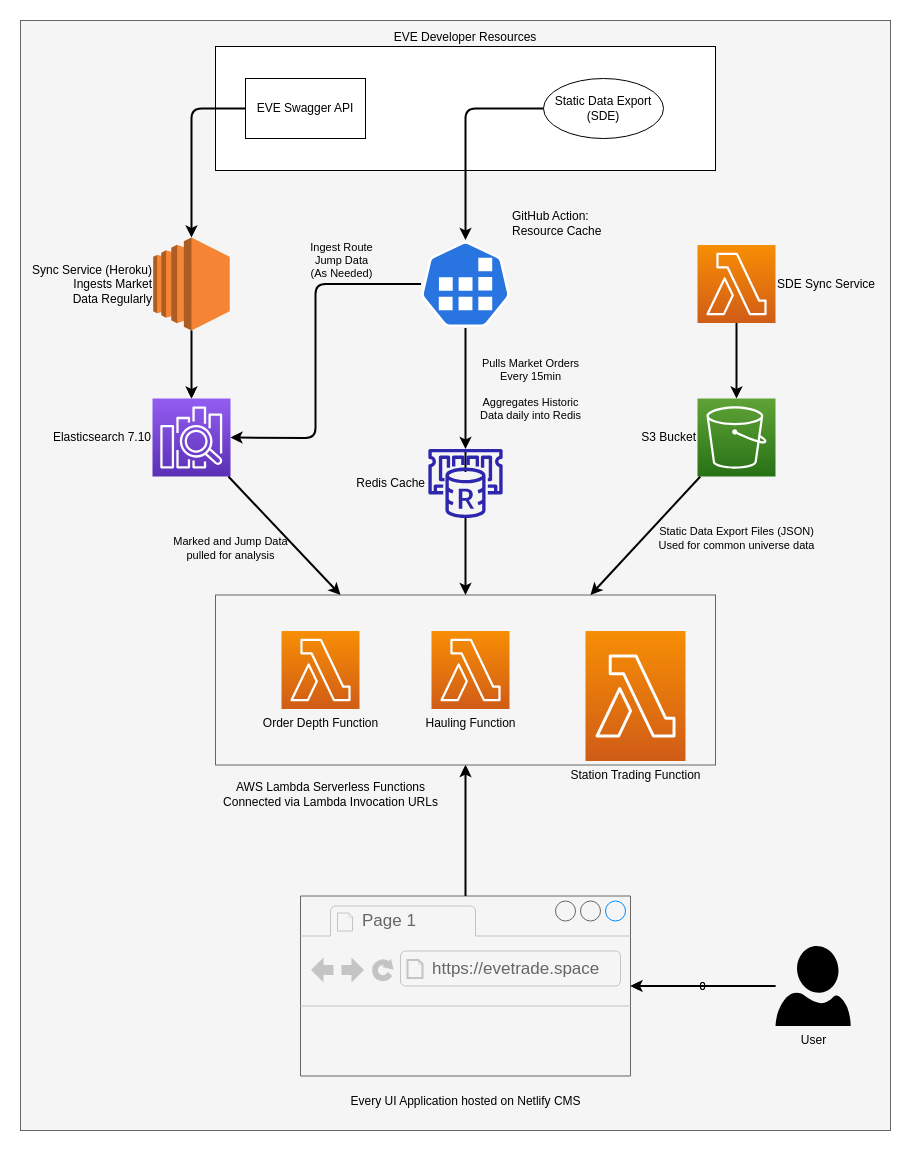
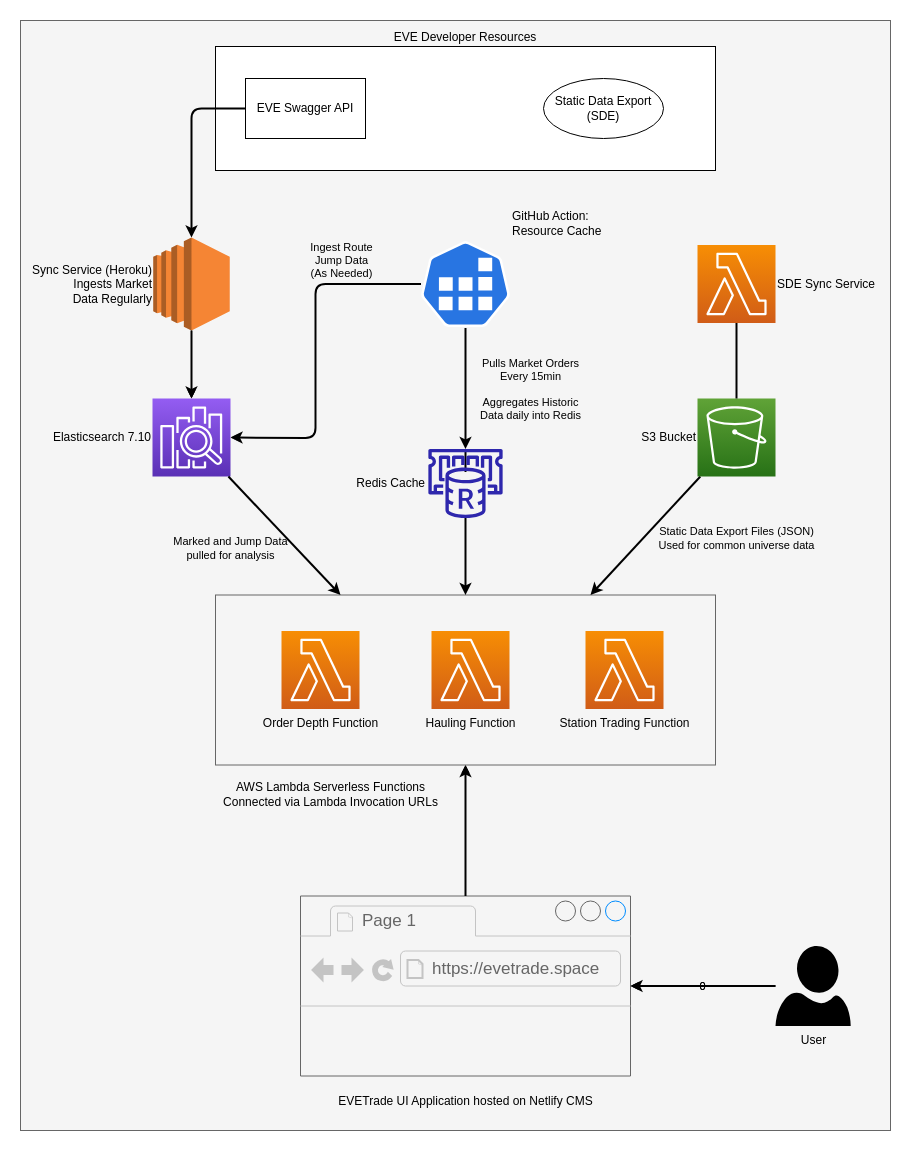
  <mxCell id="0" />
  <mxCell id="1" parent="0" />
  <mxCell id="2" value="" style="rounded=0;whiteSpace=wrap;html=1;align=left;labelBackgroundColor=none;fillColor=#f5f5f5;fontColor=#333333;strokeColor=#666666;" vertex="1" parent="1"><mxGeometry x="20" y="20" width="870" height="1110" as="geometry" /></mxCell>
  <mxCell id="3" value="0" style="edgeStyle=none;html=1;labelBackgroundColor=none;" parent="1" source="4" target="11" edge="1"><mxGeometry relative="1" as="geometry" /></mxCell>
  <mxCell id="4" value="User" style="sketch=0;aspect=fixed;pointerEvents=1;shadow=0;dashed=0;html=1;strokeColor=none;labelPosition=center;verticalLabelPosition=bottom;verticalAlign=top;align=center;fillColor=#000000;shape=mxgraph.azure.user;labelBackgroundColor=none;fontColor=#000000;" parent="1" vertex="1"><mxGeometry x="775" y="945.5" width="75.2" height="80" as="geometry" /></mxCell>
  <mxCell id="5" value="" style="rounded=0;whiteSpace=wrap;html=1;align=left;labelBackgroundColor=none;fillColor=#f5f5f5;fontColor=#333333;strokeColor=#666666;" parent="1" vertex="1"><mxGeometry x="215" y="594.5" width="500" height="170" as="geometry" /></mxCell>
  <mxCell id="6" value="Order Depth Function" style="sketch=0;points=[[0,0,0],[0.25,0,0],[0.5,0,0],[0.75,0,0],[1,0,0],[0,1,0],[0.25,1,0],[0.5,1,0],[0.75,1,0],[1,1,0],[0,0.25,0],[0,0.5,0],[0,0.75,0],[1,0.25,0],[1,0.5,0],[1,0.75,0]];outlineConnect=0;fontColor=#030303;gradientColor=#F78E04;gradientDirection=north;fillColor=#D05C17;strokeColor=#ffffff;dashed=0;verticalLabelPosition=bottom;verticalAlign=top;align=center;html=1;fontSize=12;fontStyle=0;aspect=fixed;shape=mxgraph.aws4.resourceIcon;resIcon=mxgraph.aws4.lambda;labelBackgroundColor=none;" parent="1" vertex="1"><mxGeometry x="281" y="630.5" width="78" height="78" as="geometry" /></mxCell>
  <mxCell id="7" value="Hauling Function" style="sketch=0;points=[[0,0,0],[0.25,0,0],[0.5,0,0],[0.75,0,0],[1,0,0],[0,1,0],[0.25,1,0],[0.5,1,0],[0.75,1,0],[1,1,0],[0,0.25,0],[0,0.5,0],[0,0.75,0],[1,0.25,0],[1,0.5,0],[1,0.75,0]];outlineConnect=0;fontColor=#030303;gradientColor=#F78E04;gradientDirection=north;fillColor=#D05C17;strokeColor=#ffffff;dashed=0;verticalLabelPosition=bottom;verticalAlign=top;align=center;html=1;fontSize=12;fontStyle=0;aspect=fixed;shape=mxgraph.aws4.resourceIcon;resIcon=mxgraph.aws4.lambda;labelBackgroundColor=none;" parent="1" vertex="1"><mxGeometry x="431" y="630.5" width="78" height="78" as="geometry" /></mxCell>
- <mxCell id="8" value="Station Trading Function" style="sketch=0;points=[[0,0,0],[0.25,0,0],[0.5,0,0],[0.75,0,0],[1,0,0],[0,1,0],[0.25,1,0],[0.5,1,0],[0.75,1,0],[1,1,0],[0,0.25,0],[0,0.5,0],[0,0.75,0],[1,0.25,0],[1,0.5,0],[1,0.75,0]];outlineConnect=0;fontColor=#030303;gradientColor=#F78E04;gradientDirection=north;fillColor=#D05C17;strokeColor=#ffffff;dashed=0;verticalLabelPosition=bottom;verticalAlign=top;align=center;html=1;fontSize=12;fontStyle=0;aspect=fixed;shape=mxgraph.aws4.resourceIcon;resIcon=mxgraph.aws4.lambda;labelBackgroundColor=none;" parent="1" vertex="1"><mxGeometry x="585" y="630.5" width="100" height="130" as="geometry" /></mxCell>
+ <mxCell id="8" value="Station Trading Function" style="sketch=0;points=[[0,0,0],[0.25,0,0],[0.5,0,0],[0.75,0,0],[1,0,0],[0,1,0],[0.25,1,0],[0.5,1,0],[0.75,1,0],[1,1,0],[0,0.25,0],[0,0.5,0],[0,0.75,0],[1,0.25,0],[1,0.5,0],[1,0.75,0]];outlineConnect=0;fontColor=#030303;gradientColor=#F78E04;gradientDirection=north;fillColor=#D05C17;strokeColor=#ffffff;dashed=0;verticalLabelPosition=bottom;verticalAlign=top;align=center;html=1;fontSize=12;fontStyle=0;aspect=fixed;shape=mxgraph.aws4.resourceIcon;resIcon=mxgraph.aws4.lambda;labelBackgroundColor=none;" parent="1" vertex="1"><mxGeometry x="585" y="630.5" width="78" height="78" as="geometry" /></mxCell>
  <mxCell id="9" value="AWS Lambda Serverless Functions&lt;br&gt;Connected via Lambda Invocation URLs" style="text;html=1;resizable=0;autosize=1;align=center;verticalAlign=middle;points=[];fillColor=none;strokeColor=none;rounded=0;labelBackgroundColor=none;fontColor=#000000;" parent="1" vertex="1"><mxGeometry x="215" y="778.5" width="230" height="30" as="geometry" /></mxCell>
  <mxCell id="10" value="" style="group;labelBackgroundColor=none;" parent="1" vertex="1" connectable="0"><mxGeometry x="300" y="895.5" width="330" height="215" as="geometry" /></mxCell>
  <mxCell id="11" value="" style="strokeWidth=1;shadow=0;dashed=0;align=center;html=1;shape=mxgraph.mockup.containers.browserWindow;rSize=0;strokeColor=#666666;strokeColor2=#008cff;strokeColor3=#c4c4c4;mainText=,;recursiveResize=0;fillColor=#f5f5f5;fontColor=#333333;labelBackgroundColor=none;" parent="10" vertex="1"><mxGeometry width="330" height="180" as="geometry" /></mxCell>
  <mxCell id="12" value="Page 1" style="strokeWidth=1;shadow=0;dashed=0;align=center;html=1;shape=mxgraph.mockup.containers.anchor;fontSize=17;fontColor=#666666;align=left;labelBackgroundColor=none;" parent="11" vertex="1"><mxGeometry x="60" y="12" width="110" height="26" as="geometry" /></mxCell>
  <mxCell id="13" value="https://evetrade.space" style="strokeWidth=1;shadow=0;dashed=0;align=center;html=1;shape=mxgraph.mockup.containers.anchor;rSize=0;fontSize=17;fontColor=#666666;align=left;labelBackgroundColor=none;" parent="11" vertex="1"><mxGeometry x="130" y="60" width="250" height="26" as="geometry" /></mxCell>
- <mxCell id="14" value="Every UI Application hosted on Netlify CMS" style="text;html=1;resizable=0;autosize=1;align=center;verticalAlign=middle;points=[];fillColor=none;strokeColor=none;rounded=0;labelBackgroundColor=none;fontColor=#000000;" parent="10" vertex="1"><mxGeometry x="30" y="195" width="270" height="20" as="geometry" /></mxCell>
+ <mxCell id="14" value="EVETrade UI Application hosted on Netlify CMS" style="text;html=1;resizable=0;autosize=1;align=center;verticalAlign=middle;points=[];fillColor=none;strokeColor=none;rounded=0;labelBackgroundColor=none;fontColor=#000000;" parent="10" vertex="1"><mxGeometry x="30" y="195" width="270" height="20" as="geometry" /></mxCell>
  <mxCell id="15" style="edgeStyle=none;html=1;entryX=0.5;entryY=1;entryDx=0;entryDy=0;labelBackgroundColor=none;fontColor=#FFFFFF;" parent="1" source="11" target="5" edge="1"><mxGeometry relative="1" as="geometry" /></mxCell>
  <mxCell id="16" value="Static Data Export Files (JSON)&lt;br style=&quot;font-size: 11px;&quot;&gt;Used for common universe data" style="edgeStyle=none;html=1;entryX=0.75;entryY=0;entryDx=0;entryDy=0;fontColor=#000000;labelBackgroundColor=none;strokeColor=#000000;strokeWidth=2;fontStyle=0;spacing=3;fontSize=11;" parent="1" source="17" target="5" edge="1"><mxGeometry x="-0.737" y="69" relative="1" as="geometry"><mxPoint as="offset" /></mxGeometry></mxCell>
  <mxCell id="17" value="S3 Bucket" style="sketch=0;points=[[0,0,0],[0.25,0,0],[0.5,0,0],[0.75,0,0],[1,0,0],[0,1,0],[0.25,1,0],[0.5,1,0],[0.75,1,0],[1,1,0],[0,0.25,0],[0,0.5,0],[0,0.75,0],[1,0.25,0],[1,0.5,0],[1,0.75,0]];outlineConnect=0;fontColor=#000000;gradientColor=#60A337;gradientDirection=north;fillColor=#277116;strokeColor=#ffffff;dashed=0;verticalLabelPosition=middle;verticalAlign=middle;align=right;html=1;fontSize=12;fontStyle=0;aspect=fixed;shape=mxgraph.aws4.resourceIcon;resIcon=mxgraph.aws4.s3;labelBackgroundColor=none;labelPosition=left;" parent="1" vertex="1"><mxGeometry x="697" y="398" width="78" height="78" as="geometry" /></mxCell>
  <mxCell id="18" value="Elasticsearch 7.10" style="sketch=0;points=[[0,0,0],[0.25,0,0],[0.5,0,0],[0.75,0,0],[1,0,0],[0,1,0],[0.25,1,0],[0.5,1,0],[0.75,1,0],[1,1,0],[0,0.25,0],[0,0.5,0],[0,0.75,0],[1,0.25,0],[1,0.5,0],[1,0.75,0]];outlineConnect=0;fontColor=#000000;gradientColor=#945DF2;gradientDirection=north;fillColor=#5A30B5;strokeColor=#ffffff;dashed=0;verticalLabelPosition=middle;verticalAlign=middle;align=right;html=1;fontSize=12;fontStyle=0;aspect=fixed;shape=mxgraph.aws4.resourceIcon;resIcon=mxgraph.aws4.elasticsearch_service;labelBackgroundColor=none;labelPosition=left;" parent="1" vertex="1"><mxGeometry x="152" y="398" width="78" height="78" as="geometry" /></mxCell>
- <mxCell id="19" style="edgeStyle=none;html=1;entryX=0.5;entryY=0;entryDx=0;entryDy=0;entryPerimeter=0;fontColor=#FFFFFF;labelBackgroundColor=none;strokeColor=#000000;strokeWidth=2;fontStyle=0;spacing=3;fontSize=11;" parent="1" source="20" target="17" edge="1"><mxGeometry relative="1" as="geometry" /></mxCell>
+ <mxCell id="19" style="edgeStyle=none;html=1;entryX=0.5;entryY=0;entryDx=0;entryDy=0;entryPerimeter=0;fontColor=#FFFFFF;labelBackgroundColor=none;strokeColor=#000000;strokeWidth=2;fontStyle=0;spacing=3;fontSize=11;endArrow=none;" parent="1" source="20" target="17" edge="1"><mxGeometry relative="1" as="geometry" /></mxCell>
  <mxCell id="20" value="SDE Sync Service" style="sketch=0;points=[[0,0,0],[0.25,0,0],[0.5,0,0],[0.75,0,0],[1,0,0],[0,1,0],[0.25,1,0],[0.5,1,0],[0.75,1,0],[1,1,0],[0,0.25,0],[0,0.5,0],[0,0.75,0],[1,0.25,0],[1,0.5,0],[1,0.75,0]];outlineConnect=0;fontColor=#000000;gradientColor=#F78E04;gradientDirection=north;fillColor=#D05C17;strokeColor=#ffffff;dashed=0;verticalLabelPosition=middle;verticalAlign=middle;align=left;html=1;fontSize=12;fontStyle=0;aspect=fixed;shape=mxgraph.aws4.resourceIcon;resIcon=mxgraph.aws4.lambda;labelBackgroundColor=none;labelPosition=right;" parent="1" vertex="1"><mxGeometry x="697" y="244.5" width="78" height="78" as="geometry" /></mxCell>
  <mxCell id="21" style="edgeStyle=none;html=1;entryX=1;entryY=0.5;entryDx=0;entryDy=0;entryPerimeter=0;fontColor=#FFFFFF;labelBackgroundColor=none;" parent="1" source="22" target="18" edge="1"><mxGeometry relative="1" as="geometry"><Array as="points"><mxPoint x="315" y="283.5" /><mxPoint x="315" y="437.5" /></Array></mxGeometry></mxCell>
  <mxCell id="22" value="GitHub Action:&lt;br&gt;Resource Cache" style="sketch=0;html=1;dashed=0;whitespace=wrap;fillColor=#2875E2;strokeColor=#ffffff;points=[[0.005,0.63,0],[0.1,0.2,0],[0.9,0.2,0],[0.5,0,0],[0.995,0.63,0],[0.72,0.99,0],[0.5,1,0],[0.28,0.99,0]];shape=mxgraph.kubernetes.icon;prIcon=job;labelBackgroundColor=none;fontColor=#000000;labelPosition=right;verticalLabelPosition=top;align=left;verticalAlign=bottom;" parent="1" vertex="1"><mxGeometry x="420.5" y="239.5" width="89" height="88" as="geometry" /></mxCell>
  <mxCell id="23" style="edgeStyle=none;html=1;entryX=0.5;entryY=0;entryDx=0;entryDy=0;entryPerimeter=0;fontColor=#FFFFFF;labelBackgroundColor=none;" parent="1" source="24" target="18" edge="1"><mxGeometry relative="1" as="geometry" /></mxCell>
  <mxCell id="24" value="Sync Service (Heroku)&lt;br&gt;Ingests Market &lt;br&gt;Data Regularly" style="outlineConnect=0;dashed=0;verticalLabelPosition=middle;verticalAlign=middle;align=right;html=1;shape=mxgraph.aws3.ec2;fillColor=#F58534;gradientColor=none;labelBackgroundColor=none;fontColor=#000000;labelPosition=left;" parent="1" vertex="1"><mxGeometry x="152.75" y="237" width="76.5" height="93" as="geometry" /></mxCell>
  <mxCell id="25" value="&lt;font&gt;EVE Developer Resources&lt;/font&gt;" style="rounded=0;whiteSpace=wrap;html=1;align=center;labelPosition=center;verticalLabelPosition=top;verticalAlign=bottom;labelBackgroundColor=none;fontColor=#000000;strokeColor=#000000;fillColor=#FFFFFF;" parent="1" vertex="1"><mxGeometry x="215" y="46" width="500" height="124" as="geometry" /></mxCell>
  <mxCell id="26" value="EVE Swagger API" style="rounded=0;whiteSpace=wrap;html=1;labelBackgroundColor=none;strokeColor=#000000;fillColor=#FFFFFF;fontColor=#000000;" parent="1" vertex="1"><mxGeometry x="245" y="78" width="120" height="60" as="geometry" /></mxCell>
  <mxCell id="27" value="Static Data Export&lt;br&gt;(SDE)" style="ellipse;whiteSpace=wrap;html=1;labelBackgroundColor=none;fontColor=#000000;strokeColor=#000000;fillColor=#FFFFFF;" parent="1" vertex="1"><mxGeometry x="543" y="78" width="120" height="60" as="geometry" /></mxCell>
- <mxCell id="28" style="edgeStyle=none;html=1;entryX=0.5;entryY=0;entryDx=0;entryDy=0;entryPerimeter=0;fontColor=#FFFFFF;labelBackgroundColor=none;fillColor=#f5f5f5;strokeColor=#000000;strokeWidth=2;fontStyle=0;spacing=3;fontSize=11;exitX=0;exitY=0.5;exitDx=0;exitDy=0;" parent="1" edge="1" target="22" source="27"><mxGeometry relative="1" as="geometry"><Array as="points"><mxPoint x="465" y="108" /></Array><mxPoint x="543" y="146" as="sourcePoint" /><mxPoint x="465" y="371" as="targetPoint" /></mxGeometry></mxCell>
  <mxCell id="29" style="edgeStyle=none;html=1;entryX=1;entryY=0.5;entryDx=0;entryDy=0;entryPerimeter=0;fontColor=#FFFFFF;labelBackgroundColor=none;strokeColor=#FFFFFF;strokeWidth=2;" parent="1" edge="1"><mxGeometry relative="1" as="geometry"><Array as="points"><mxPoint x="315" y="283.5" /><mxPoint x="315" y="437.5" /></Array><mxPoint x="420.5" y="283.5" as="sourcePoint" /><mxPoint x="230" y="437" as="targetPoint" /></mxGeometry></mxCell>
  <mxCell id="30" style="edgeStyle=none;html=1;entryX=0.5;entryY=0;entryDx=0;entryDy=0;entryPerimeter=0;fontColor=#FFFFFF;labelBackgroundColor=none;strokeColor=#000000;strokeWidth=2;fontStyle=0;spacing=3;fontSize=11;" parent="1" edge="1"><mxGeometry relative="1" as="geometry"><mxPoint x="191" y="330" as="sourcePoint" /><mxPoint x="191" y="398" as="targetPoint" /></mxGeometry></mxCell>
  <mxCell id="31" value="Pulls Market Orders&lt;br&gt;Every 15min&lt;br&gt;&lt;br&gt;Aggregates Historic&lt;br&gt;Data daily into Redis" style="edgeStyle=none;html=1;fontColor=#000000;labelBackgroundColor=none;strokeColor=#000000;strokeWidth=2;fontStyle=0;spacing=3;fontSize=11;" parent="1" edge="1" target="40"><mxGeometry x="0.008" y="65" relative="1" as="geometry"><mxPoint x="465" y="327.5" as="sourcePoint" /><mxPoint x="465" y="398.5" as="targetPoint" /><mxPoint as="offset" /></mxGeometry></mxCell>
  <mxCell id="32" value="0" style="edgeStyle=none;html=1;labelBackgroundColor=none;strokeColor=#000000;strokeWidth=2;fontStyle=0;spacing=3;fontSize=11;" parent="1" edge="1"><mxGeometry relative="1" as="geometry"><mxPoint x="775" y="985.5" as="sourcePoint" /><mxPoint x="630" y="985.5" as="targetPoint" /></mxGeometry></mxCell>
  <mxCell id="33" style="edgeStyle=none;html=1;entryX=0.5;entryY=1;entryDx=0;entryDy=0;labelBackgroundColor=none;fontColor=#FFFFFF;strokeColor=#000000;strokeWidth=2;fontStyle=0;spacing=3;fontSize=11;" parent="1" edge="1"><mxGeometry relative="1" as="geometry"><mxPoint x="465" y="895.5" as="sourcePoint" /><mxPoint x="465" y="764.5" as="targetPoint" /></mxGeometry></mxCell>
  <mxCell id="34" value="Marked and Jump Data &lt;br style=&quot;font-size: 11px;&quot;&gt;pulled for analysis" style="edgeStyle=none;html=1;entryX=0.25;entryY=0;entryDx=0;entryDy=0;fontColor=#000000;labelBackgroundColor=none;strokeColor=#000000;strokeWidth=2;fontStyle=0;spacing=3;fontSize=11;" parent="1" edge="1"><mxGeometry x="-0.337" y="-48" relative="1" as="geometry"><mxPoint x="227.895" y="476" as="sourcePoint" /><mxPoint x="340" y="594.5" as="targetPoint" /><mxPoint as="offset" /></mxGeometry></mxCell>
  <mxCell id="35" value="" style="edgeStyle=none;html=1;entryX=0.5;entryY=0;entryDx=0;entryDy=0;fontColor=#000000;labelBackgroundColor=none;strokeColor=#000000;strokeWidth=2;fontStyle=0;spacing=3;fontSize=11;startArrow=none;" parent="1" edge="1" source="40"><mxGeometry x="0.051" y="95" relative="1" as="geometry"><mxPoint x="465" y="471.5" as="sourcePoint" /><mxPoint x="465" y="594.5" as="targetPoint" /><mxPoint as="offset" /></mxGeometry></mxCell>
  <mxCell id="36" style="edgeStyle=none;html=1;entryX=1;entryY=0.5;entryDx=0;entryDy=0;entryPerimeter=0;fontColor=#FFFFFF;labelBackgroundColor=none;strokeColor=#000000;strokeWidth=2;fontStyle=0;spacing=3;fontSize=11;" parent="1" edge="1"><mxGeometry relative="1" as="geometry"><Array as="points"><mxPoint x="315" y="283.5" /><mxPoint x="315" y="437.5" /></Array><mxPoint x="420.5" y="283.5" as="sourcePoint" /><mxPoint x="230" y="437" as="targetPoint" /></mxGeometry></mxCell>
  <mxCell id="37" value="Ingest Route &lt;br&gt;Jump Data&lt;br&gt;(As Needed)" style="edgeLabel;html=1;align=center;verticalAlign=middle;resizable=0;points=[];fontColor=#000000;labelBackgroundColor=none;" parent="36" vertex="1" connectable="0"><mxGeometry x="-0.022" y="-1" relative="1" as="geometry"><mxPoint x="26" y="-87" as="offset" /></mxGeometry></mxCell>
  <mxCell id="38" style="edgeStyle=none;html=1;entryX=0.5;entryY=0;entryDx=0;entryDy=0;entryPerimeter=0;fontColor=#FFFFFF;labelBackgroundColor=none;strokeColor=#000000;strokeWidth=2;fontStyle=0;spacing=3;fontSize=11;exitX=0;exitY=0.5;exitDx=0;exitDy=0;" parent="1" edge="1" target="24" source="26"><mxGeometry relative="1" as="geometry"><Array as="points"><mxPoint x="191" y="108" /></Array><mxPoint x="260" y="146" as="sourcePoint" /><mxPoint x="191" y="368.5" as="targetPoint" /></mxGeometry></mxCell>
  <mxCell id="39" value="" style="edgeStyle=none;html=1;entryX=0.5;entryY=0;entryDx=0;entryDy=0;fontColor=#000000;labelBackgroundColor=none;strokeColor=#000000;strokeWidth=2;fontStyle=0;spacing=3;fontSize=11;endArrow=none;" edge="1" parent="1" target="40"><mxGeometry x="-0.073" y="65" relative="1" as="geometry"><mxPoint x="465" y="471.5" as="sourcePoint" /><mxPoint x="465" y="594.5" as="targetPoint" /><mxPoint as="offset" /></mxGeometry></mxCell>
  <mxCell id="40" value="Redis Cache" style="sketch=0;outlineConnect=0;fontColor=#000000;gradientColor=none;fillColor=#2E27AD;strokeColor=none;dashed=0;verticalLabelPosition=middle;verticalAlign=middle;align=right;html=1;fontSize=12;fontStyle=0;aspect=fixed;pointerEvents=1;shape=mxgraph.aws4.elasticache_for_redis;labelBackgroundColor=none;labelPosition=left;" parent="1" vertex="1"><mxGeometry x="426" y="448.5" width="78" height="69" as="geometry" /></mxCell>
